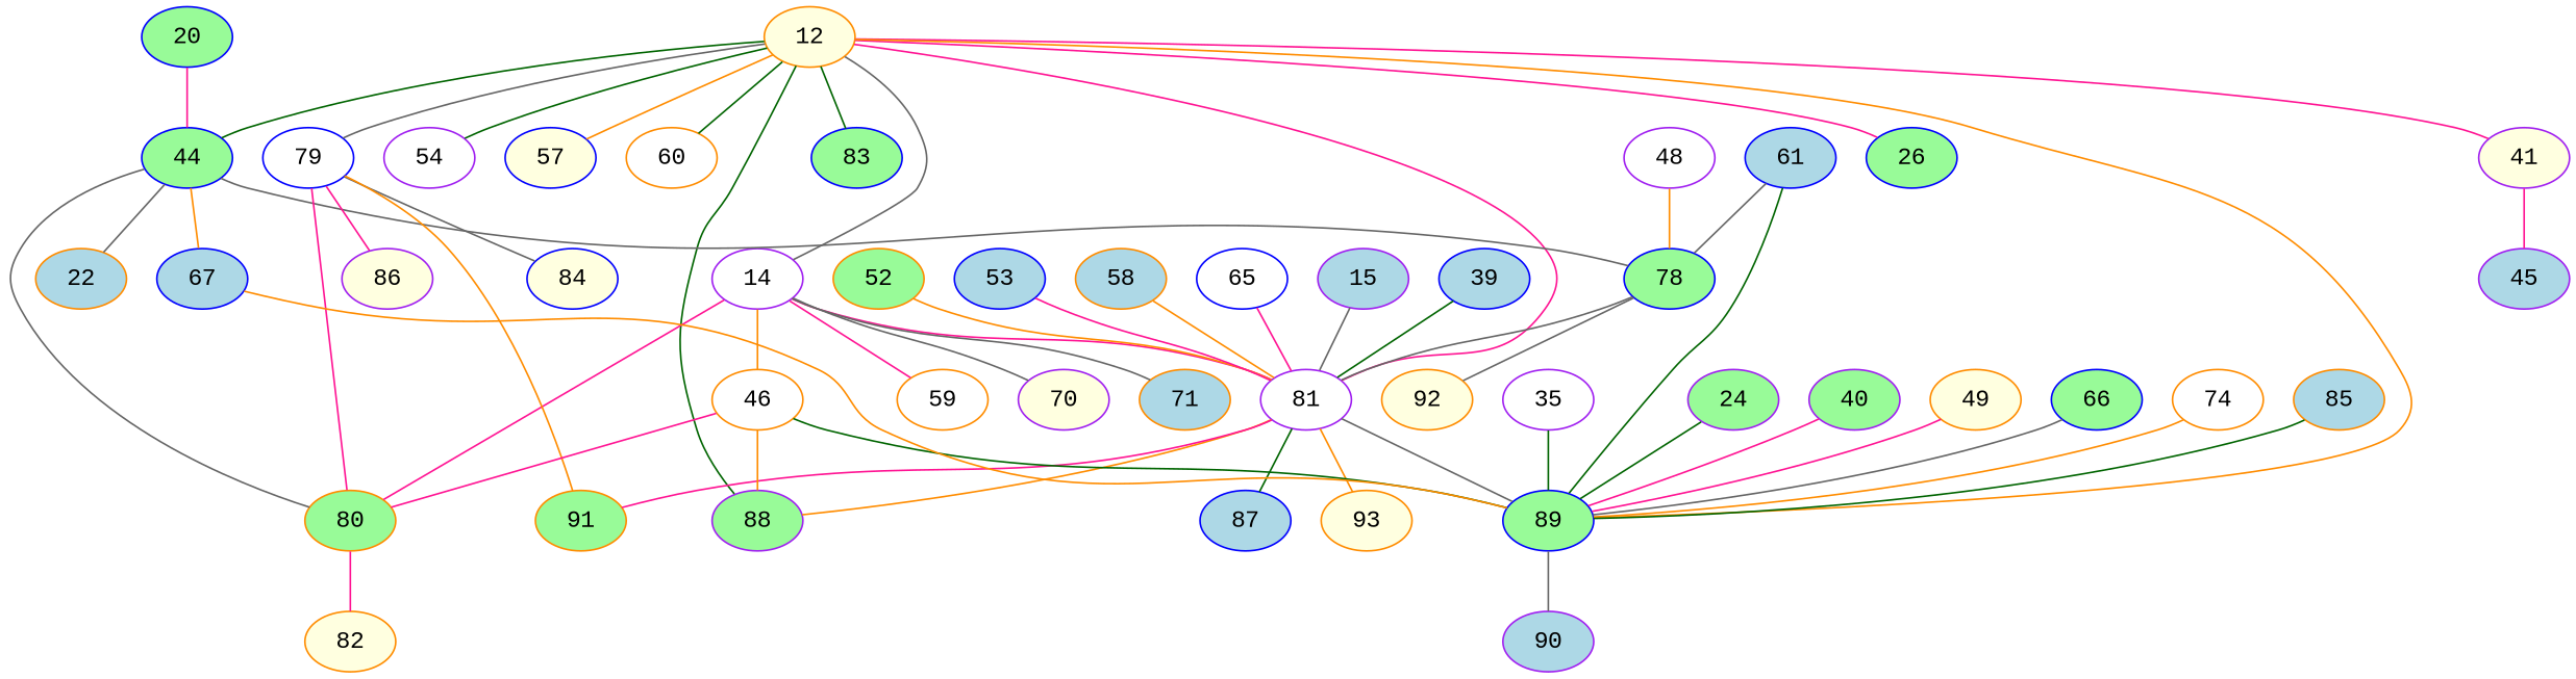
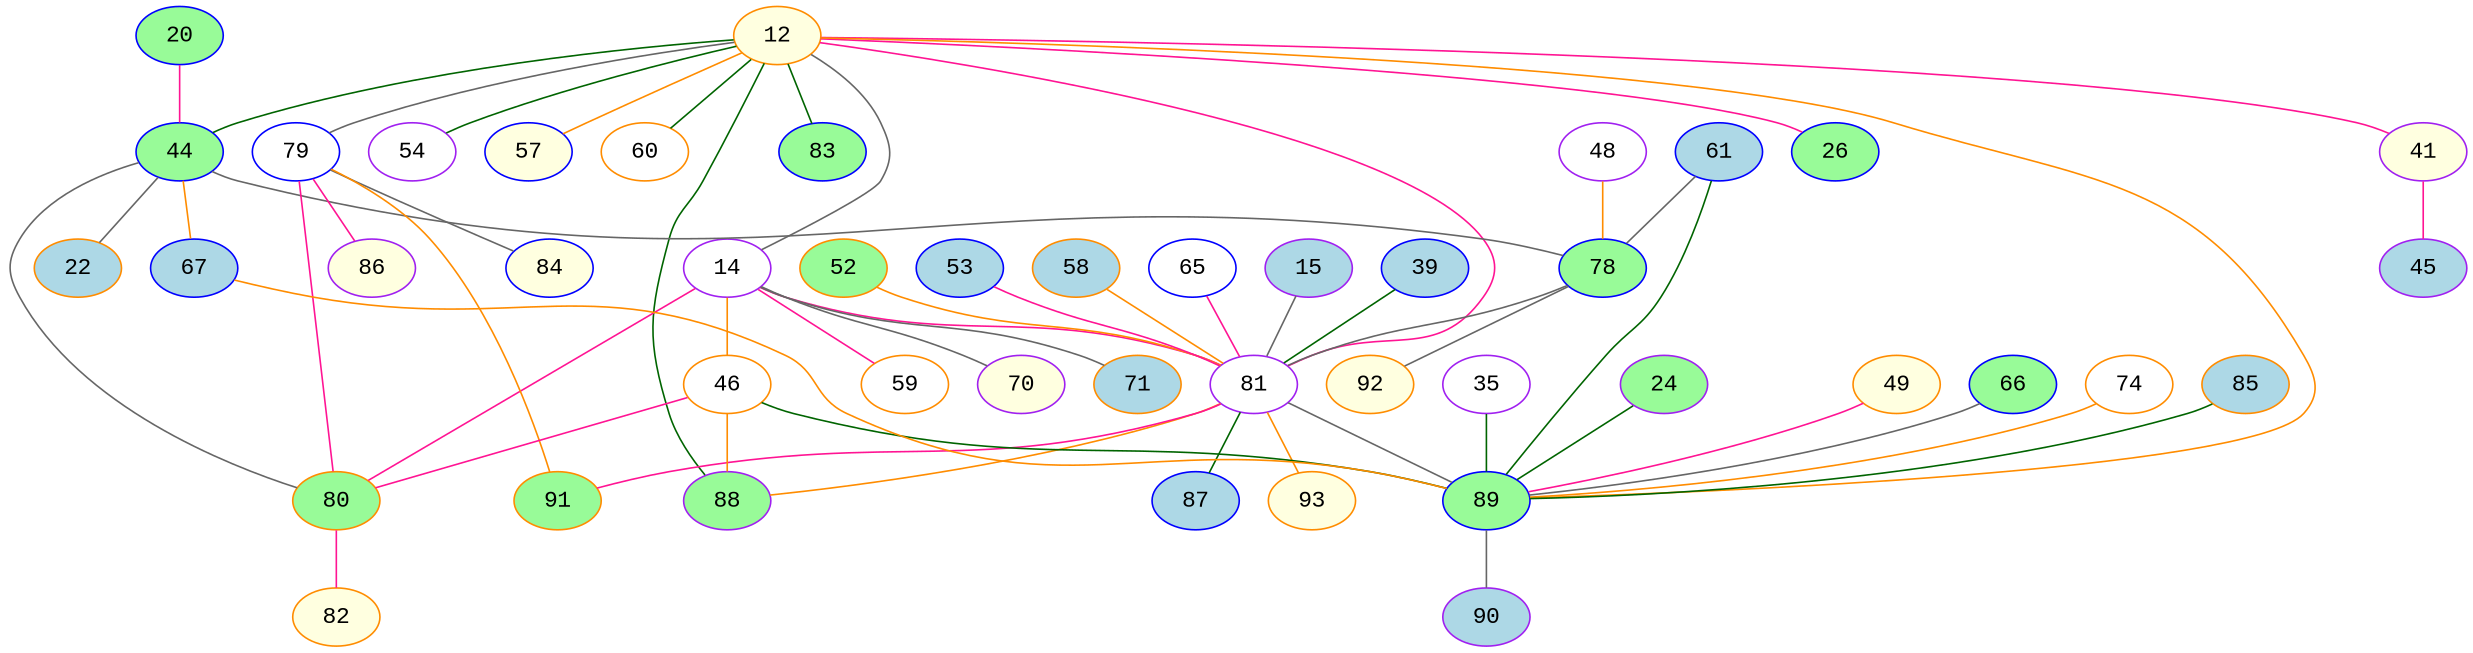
  graph {
    fontname="Liberation Mono"
    node [color=darkorange fillcolor=palegreen fontname="Liberation Mono" style=filled]
    edge [color=deeppink fontname="Liberation Mono"]
    12 [fillcolor=lightyellow super="+2"]
    14 [color=purple fillcolor=white super="+1+4+7"]
    26 [color=blue]
    41 [color=purple fillcolor=lightyellow super="+34"]
    44 [color=blue super="+18"]
    54 [color=purple fillcolor=white]
    57 [color=blue fillcolor=lightyellow super="+13"]
    60 [fillcolor=white]
    79 [color=blue fillcolor=white]
    81 [color=purple fillcolor=white super="+72+75+22+63"]
    83 [color=blue]
    88 [color=purple super="+55+69"]
    89 [color=blue super="+23+16"]
    46 [fillcolor=white super="+30+38+33"]
    59 [fillcolor=white super="+28"]
    70 [color=purple fillcolor=lightyellow]
    71 [fillcolor=lightblue]
    80 [super="+73+77"]
    35 [color=purple fillcolor=white super="+25"]
    45 [color=purple fillcolor=lightblue super="+42"]
    n21 [fillcolor=lightblue label=22]
    67 [color=blue fillcolor=lightblue]
    78 [color=blue super="+50"]
    84 [color=blue fillcolor=lightyellow]
    86 [color=purple fillcolor=lightyellow]
    91 [super="+56"]
    87 [color=blue fillcolor=lightblue]
    93 [fillcolor=lightyellow super="+76"]
    90 [color=purple fillcolor=lightblue]
    82 [fillcolor=lightyellow]
    15 [color=purple fillcolor=lightblue]
    20 [color=blue]
    24 [color=purple]
    39 [color=blue fillcolor=lightblue]
-   40 [color=purple]
    92 [fillcolor=lightyellow]
    48 [color=purple fillcolor=white]
    49 [fillcolor=lightyellow]
    52
    53 [color=blue fillcolor=lightblue]
    58 [fillcolor=lightblue]
    61 [color=blue fillcolor=lightblue super="+51"]
    65 [color=blue fillcolor=white]
    66 [color=blue]
    74 [fillcolor=white]
    85 [fillcolor=lightblue]
    12 -- 14 [color=gray40 weight=4]
    12 -- 26
    12 -- 41 [weight=2]
    12 -- 44 [color=darkgreen weight=4]
    12 -- 54 [color=darkgreen]
    12 -- 57 [color=darkorange]
    12 -- 60 [color=darkgreen]
    12 -- 79 [color=gray40 weight=2]
    12 -- 81
    12 -- 83 [color=darkgreen]
    12 -- 88 [color=darkgreen]
    12 -- 89 [color=darkorange]
    14 -- 81 [weight=3]
    14 -- 46 [color=darkorange weight=3]
    14 -- 59
    14 -- 70 [color=gray40]
    14 -- 71 [color=gray40]
    14 -- 80
    41 -- 45
    44 -- 80 [color=gray40]
    44 -- n21 [color=gray40]
    44 -- 67 [color=darkorange]
    44 -- 78 [color=gray40 weight=2]
    79 -- 80
    79 -- 84 [color=gray40]
    79 -- 86
    79 -- 91 [color=darkorange]
    81 -- 88 [color=darkorange]
    81 -- 89 [color=gray40 weight=4]
    81 -- 91
    81 -- 87 [color=darkgreen]
    81 -- 93 [color=darkorange]
    89 -- 90 [color=gray40]
    46 -- 88 [color=darkorange]
    46 -- 89 [color=darkgreen weight=3]
    46 -- 80
    80 -- 82
    35 -- 89 [color=darkgreen]
    67 -- 89 [color=darkorange]
    78 -- 81 [color=gray40 weight=3]
    78 -- 92 [color=gray40]
    15 -- 81 [color=gray40]
    20 -- 44
    24 -- 89 [color=darkgreen]
    39 -- 81 [color=darkgreen]
-   40 -- 89
    48 -- 78 [color=darkorange]
    49 -- 89
    52 -- 81 [color=darkorange]
    53 -- 81
    58 -- 81 [color=darkorange]
    61 -- 89 [color=darkgreen]
    61 -- 78 [color=gray40]
    65 -- 81
    66 -- 89 [color=gray40]
    74 -- 89 [color=darkorange]
    85 -- 89 [color=darkgreen]
  }
